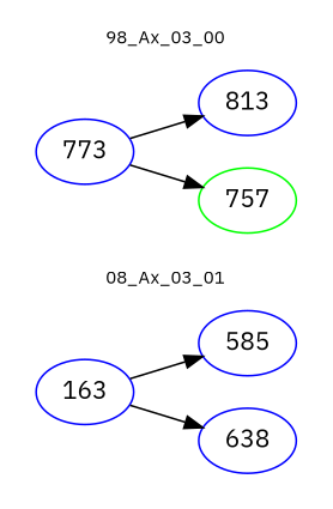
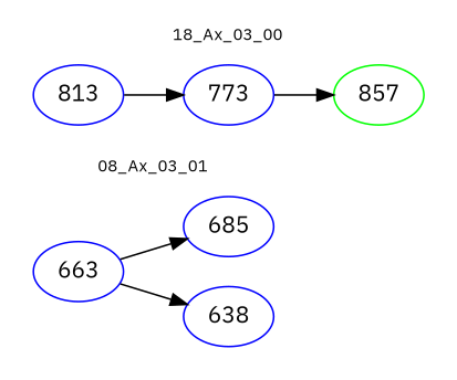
  digraph {
    fontname="IBM Plex Sans"
    rankdir=LR
    node [color=blue fontname="IBM Plex Sans"]
    edge [color=black fontname="IBM Plex Sans"]
-   n1 [label=163]
+   n1 [label=663]
    n2 [label=638]
-   n3 [label=585]
+   n3 [label=685]
    n4 [label=773]
-   n5 [color=green label=757]
+   n5 [color=green label=857]
    n6 [label=813]
    subgraph cluster_1 {
      color=white
      fontsize=10
      label="08_Ax_03_01"
      n1
      n2
      n3
    }
    subgraph cluster_2 {
      color=white
      fontsize=10
-     label="98_Ax_03_00"
+     label="18_Ax_03_00"
      n4
      n5
      n6
    }
    n1 -> n2
    n1 -> n3
    n4 -> n5
-   n4 -> n6
+   n6 -> n4
  }
